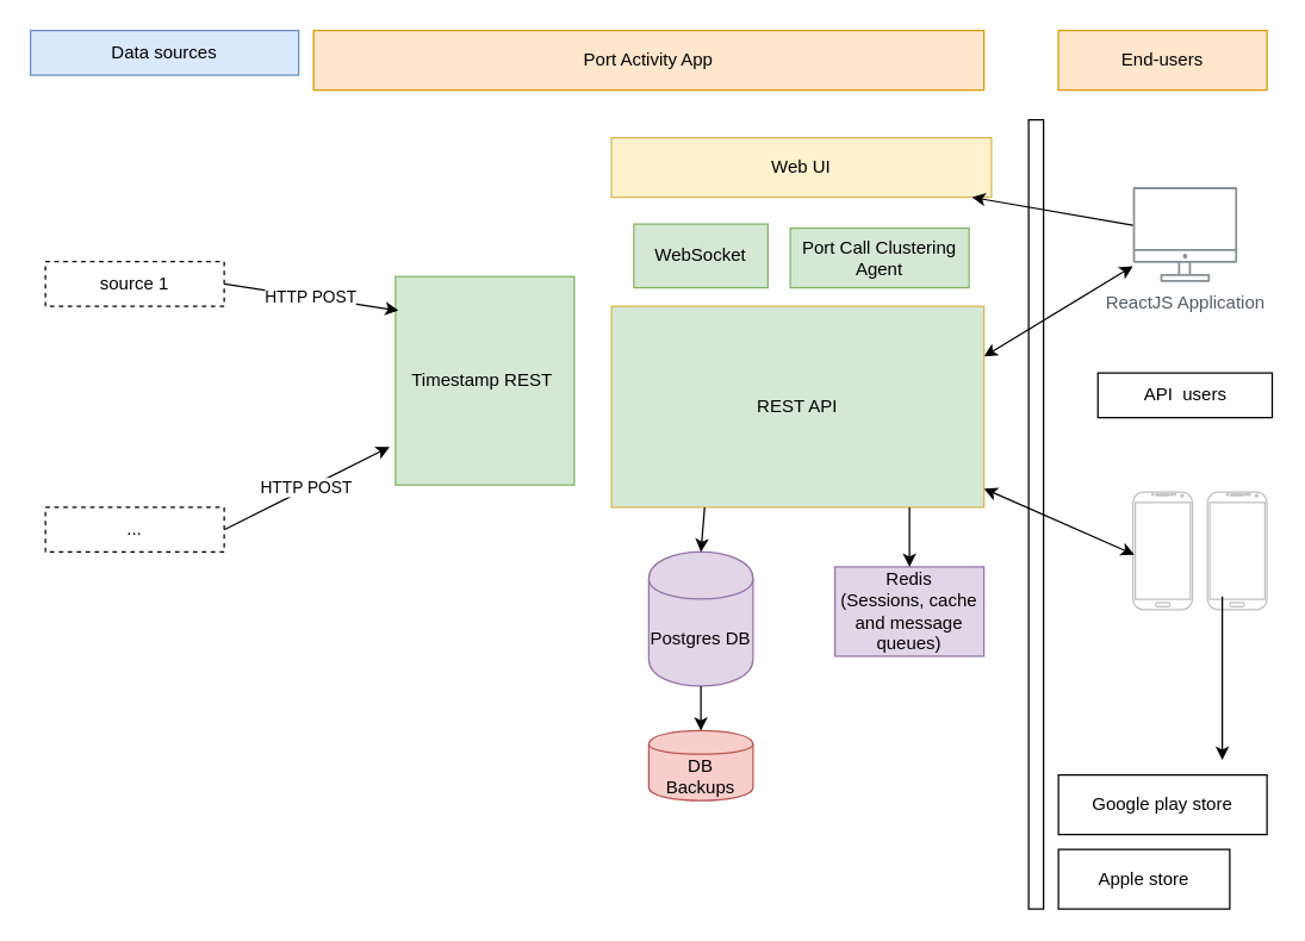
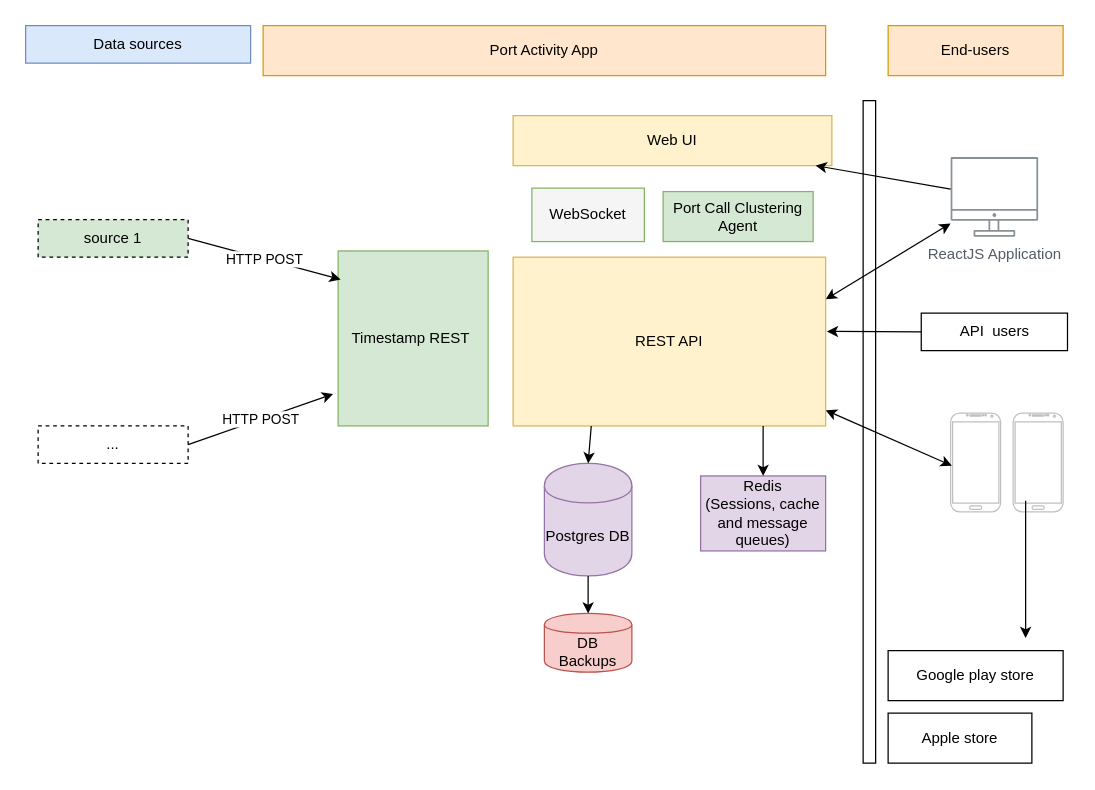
  <mxCell id="0" />
  <mxCell id="1" parent="0" />
  <mxCell id="2" value="Postgres DB" style="shape=cylinder;whiteSpace=wrap;html=1;boundedLbl=1;backgroundOutline=1;fillColor=#e1d5e7;strokeColor=#9673a6;" vertex="1" parent="1"><mxGeometry x="435" y="370.25" width="70" height="90" as="geometry" /></mxCell>
  <mxCell id="3" value="ReactJS Application" style="outlineConnect=0;gradientColor=none;fontColor=#545B64;strokeColor=none;fillColor=#879196;dashed=0;verticalLabelPosition=bottom;verticalAlign=top;align=center;html=1;fontSize=12;fontStyle=0;aspect=fixed;shape=mxgraph.aws4.illustration_desktop;pointerEvents=1" vertex="1" parent="1"><mxGeometry x="760" y="125" width="70" height="64" as="geometry" /></mxCell>
  <mxCell id="4" value="" style="group" vertex="1" connectable="0" parent="1"><mxGeometry x="760" y="330" width="90" height="79" as="geometry" /></mxCell>
  <mxCell id="5" value="" style="verticalLabelPosition=bottom;verticalAlign=top;html=1;shadow=0;dashed=0;strokeWidth=1;shape=mxgraph.android.phone2;fillColor=#ffffff;strokeColor=#c0c0c0;" vertex="1" parent="4"><mxGeometry x="50" width="40" height="79" as="geometry" /></mxCell>
  <mxCell id="6" value="" style="group" vertex="1" connectable="0" parent="4"><mxGeometry width="40" height="79" as="geometry" /></mxCell>
  <mxCell id="7" value="" style="verticalLabelPosition=bottom;verticalAlign=top;html=1;shadow=0;dashed=0;strokeWidth=1;shape=mxgraph.android.phone2;fillColor=#ffffff;strokeColor=#c0c0c0;" vertex="1" parent="6"><mxGeometry width="40" height="79" as="geometry" /></mxCell>
  <mxCell id="8" value="" style="shape=image;html=1;verticalAlign=top;verticalLabelPosition=bottom;labelBackgroundColor=#ffffff;imageAspect=0;aspect=fixed;image=https://cdn2.iconfinder.com/data/icons/social-icons-color/512/apple-128.png" vertex="1" parent="6"><mxGeometry x="8.8" y="16.929" width="22.4" height="22.4" as="geometry" /></mxCell>
  <mxCell id="9" value="" style="rounded=0;whiteSpace=wrap;html=1;" vertex="1" parent="1"><mxGeometry x="690" y="80" width="10" height="530" as="geometry" /></mxCell>
  <mxCell id="10" value="" style="endArrow=classic;startArrow=classic;html=1;exitX=1;exitY=0.25;exitDx=0;exitDy=0;" edge="1" parent="1" source="12" target="3"><mxGeometry width="50" height="50" relative="1" as="geometry"><mxPoint x="699" y="222" as="sourcePoint" /><mxPoint x="755" y="78" as="targetPoint" /></mxGeometry></mxCell>
  <mxCell id="11" value="" style="endArrow=classic;startArrow=classic;html=1;entryX=0.025;entryY=0.532;entryDx=0;entryDy=0;entryPerimeter=0;" edge="1" parent="1" source="12" target="7"><mxGeometry width="50" height="50" relative="1" as="geometry"><mxPoint x="700" y="341" as="sourcePoint" /><mxPoint x="775" y="210" as="targetPoint" /></mxGeometry></mxCell>
- <mxCell id="12" value="REST API" style="rounded=0;whiteSpace=wrap;html=1;fillColor=#d5e8d4;strokeColor=#d6b656;" vertex="1" parent="1"><mxGeometry x="410" y="205.25" width="250" height="135" as="geometry" /></mxCell>
+ <mxCell id="12" value="REST API" style="rounded=0;whiteSpace=wrap;html=1;fillColor=#fff2cc;strokeColor=#d6b656;" vertex="1" parent="1"><mxGeometry x="410" y="205.25" width="250" height="135" as="geometry" /></mxCell>
  <mxCell id="13" value="DB &lt;br&gt;Backups" style="shape=cylinder;whiteSpace=wrap;html=1;boundedLbl=1;backgroundOutline=1;fillColor=#f8cecc;strokeColor=#b85450;" vertex="1" parent="1"><mxGeometry x="435" y="490.25" width="70" height="47" as="geometry" /></mxCell>
  <mxCell id="14" value="&lt;span style=&quot;white-space: normal&quot;&gt;Redis&lt;/span&gt;&lt;br style=&quot;white-space: normal&quot;&gt;&lt;span style=&quot;white-space: normal&quot;&gt;(Sessions, cache and message queues)&lt;/span&gt;" style="rounded=0;whiteSpace=wrap;html=1;fillColor=#e1d5e7;strokeColor=#9673a6;" vertex="1" parent="1"><mxGeometry x="560" y="380.25" width="100" height="60" as="geometry" /></mxCell>
- <mxCell id="15" value="Timestamp REST&amp;nbsp;" style="rounded=0;whiteSpace=wrap;html=1;fillColor=#d5e8d4;strokeColor=#82b366;" vertex="1" parent="1"><mxGeometry x="265" y="185.25" width="120" height="140" as="geometry" /></mxCell>
+ <mxCell id="15" value="Timestamp REST&amp;nbsp;" style="rounded=0;whiteSpace=wrap;html=1;fillColor=#d5e8d4;strokeColor=#82b366;" vertex="1" parent="1"><mxGeometry x="270" y="200.25" width="120" height="140" as="geometry" /></mxCell>
  <mxCell id="16" value="" style="endArrow=classic;html=1;" edge="1" parent="1" target="14"><mxGeometry width="50" height="50" relative="1" as="geometry"><mxPoint x="610" y="340.25" as="sourcePoint" /><mxPoint x="250" y="490.25" as="targetPoint" /></mxGeometry></mxCell>
  <mxCell id="17" value="Google play store" style="rounded=0;whiteSpace=wrap;html=1;" vertex="1" parent="1"><mxGeometry x="710" y="520" width="140" height="40" as="geometry" /></mxCell>
  <mxCell id="18" value="Apple store" style="rounded=0;whiteSpace=wrap;html=1;" vertex="1" parent="1"><mxGeometry x="710" y="570" width="115" height="40" as="geometry" /></mxCell>
  <mxCell id="19" value="Web UI" style="rounded=0;whiteSpace=wrap;html=1;fillColor=#fff2cc;strokeColor=#d6b656;" vertex="1" parent="1"><mxGeometry x="410" y="92" width="255" height="40" as="geometry" /></mxCell>
  <mxCell id="20" value="" style="endArrow=classic;html=1;" edge="1" parent="1"><mxGeometry width="50" height="50" relative="1" as="geometry"><mxPoint x="820" y="400" as="sourcePoint" /><mxPoint x="820" y="510" as="targetPoint" /></mxGeometry></mxCell>
  <mxCell id="21" value="" style="endArrow=classic;html=1;" edge="1" parent="1" source="3" target="19"><mxGeometry width="50" height="50" relative="1" as="geometry"><mxPoint x="830" y="410" as="sourcePoint" /><mxPoint x="830" y="490" as="targetPoint" /></mxGeometry></mxCell>
  <mxCell id="22" value="Port Activity App" style="rounded=0;whiteSpace=wrap;html=1;fillColor=#ffe6cc;strokeColor=#d79b00;" vertex="1" parent="1"><mxGeometry x="210" y="20" width="450" height="40" as="geometry" /></mxCell>
  <mxCell id="23" value="End-users" style="rounded=0;whiteSpace=wrap;html=1;fillColor=#ffe6cc;strokeColor=#d79b00;" vertex="1" parent="1"><mxGeometry x="710" width="140" height="40" as="geometry" y="20" /></mxCell>
  <mxCell id="24" value="API &amp;nbsp;users" style="rounded=0;whiteSpace=wrap;html=1;" vertex="1" parent="1"><mxGeometry x="736.5" y="250" width="117" height="30" as="geometry" /></mxCell>
+ <mxCell id="25" value="" style="endArrow=none;startArrow=classic;html=1;exitX=1.004;exitY=0.44;exitDx=0;exitDy=0;entryX=0;entryY=0.5;entryDx=0;entryDy=0;exitPerimeter=0;endFill=0;" edge="1" parent="1" source="12" target="24"><mxGeometry width="50" height="50" relative="1" as="geometry"><mxPoint x="670" y="285" as="sourcePoint" /><mxPoint x="770" y="210.185" as="targetPoint" /></mxGeometry></mxCell>
  <mxCell id="26" value="Data sources" style="rounded=0;whiteSpace=wrap;html=1;fillColor=#dae8fc;strokeColor=#6c8ebf;" vertex="1" parent="1"><mxGeometry x="20" y="20" width="180" height="30" as="geometry" /></mxCell>
  <mxCell id="27" value="HTTP POST" style="endArrow=classic;html=1;exitX=1;exitY=0.5;exitDx=0;exitDy=0;entryX=0.017;entryY=0.163;entryDx=0;entryDy=0;entryPerimeter=0;" edge="1" parent="1" source="28" target="15"><mxGeometry width="50" height="50" relative="1" as="geometry"><mxPoint x="390" y="230.81" as="sourcePoint" /><mxPoint x="440" y="230.25" as="targetPoint" /></mxGeometry></mxCell>
- <mxCell id="28" value="source 1" style="rounded=0;whiteSpace=wrap;html=1;dashed=1;" vertex="1" parent="1"><mxGeometry x="30" y="175.25" width="120" height="30" as="geometry" /></mxCell>
+ <mxCell id="28" value="source 1" style="rounded=0;whiteSpace=wrap;html=1;dashed=1;fillColor=#d5e8d4;" vertex="1" parent="1"><mxGeometry x="30" y="175.25" width="120" height="30" as="geometry" /></mxCell>
  <mxCell id="29" value="..." style="rounded=0;whiteSpace=wrap;html=1;dashed=1;" vertex="1" parent="1"><mxGeometry x="30" y="340.25" width="120" height="30" as="geometry" /></mxCell>
  <mxCell id="30" value="HTTP POST" style="endArrow=classic;html=1;exitX=1;exitY=0.5;exitDx=0;exitDy=0;entryX=-0.033;entryY=0.817;entryDx=0;entryDy=0;entryPerimeter=0;" edge="1" parent="1" source="29" target="15"><mxGeometry width="50" height="50" relative="1" as="geometry"><mxPoint x="150" y="253.85" as="sourcePoint" /><mxPoint x="260" y="256.65" as="targetPoint" /></mxGeometry></mxCell>
  <mxCell id="31" value="Port Call Clustering Agent" style="rounded=0;whiteSpace=wrap;html=1;fillColor=#d5e8d4;strokeColor=#82b366;" vertex="1" parent="1"><mxGeometry x="530" y="152.75" width="120" height="40" as="geometry" /></mxCell>
- <mxCell id="32" value="WebSocket" style="rounded=0;whiteSpace=wrap;html=1;fillColor=#d5e8d4;strokeColor=#82b366;" vertex="1" parent="1"><mxGeometry x="425" y="150" width="90" height="42.75" as="geometry" /></mxCell>
+ <mxCell id="32" value="WebSocket" style="rounded=0;whiteSpace=wrap;html=1;fillColor=#f5f5f5;strokeColor=#82b366;" vertex="1" parent="1"><mxGeometry x="425" y="150" width="90" height="42.75" as="geometry" /></mxCell>
  <mxCell id="33" value="" style="endArrow=classic;html=1;entryX=0.5;entryY=0;entryDx=0;entryDy=0;" edge="1" parent="1" source="2" target="13"><mxGeometry width="50" height="50" relative="1" as="geometry"><mxPoint x="470" y="490.25" as="sourcePoint" /><mxPoint x="470" y="470.25" as="targetPoint" /></mxGeometry></mxCell>
  <mxCell id="34" value="" style="endArrow=classic;html=1;exitX=0.25;exitY=1;exitDx=0;exitDy=0;entryX=0.5;entryY=0;entryDx=0;entryDy=0;" edge="1" parent="1" source="12" target="2"><mxGeometry width="50" height="50" relative="1" as="geometry"><mxPoint x="625" y="180.25" as="sourcePoint" /><mxPoint x="470" y="440.25" as="targetPoint" /></mxGeometry></mxCell>
